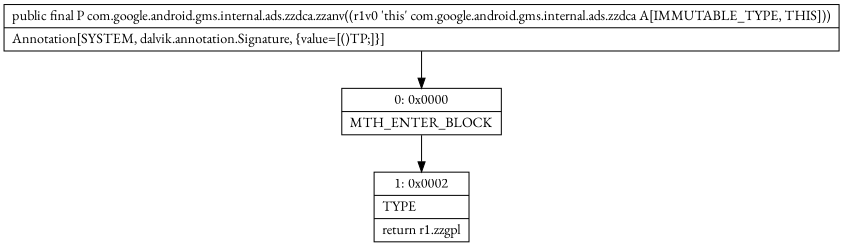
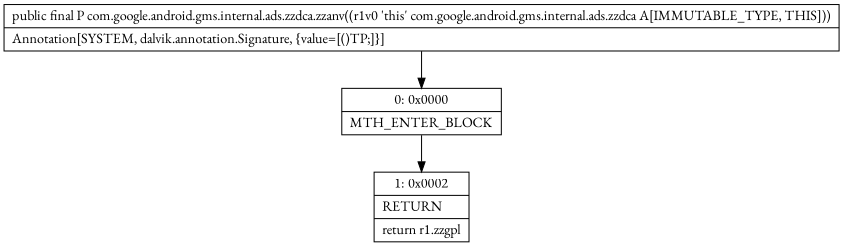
  digraph {
    fontname="EB Garamond"
    node [shape=record fontname="EB Garamond"]
    edge [fontname="EB Garamond"]
    n1 [label="{0\:\ 0x0000|MTH_ENTER_BLOCK\l}"]
-   n2 [label="{1\:\ 0x0002|TYPE\l|return r1.zzgpl\l}"]
+   n2 [label="{1\:\ 0x0002|RETURN\l|return r1.zzgpl\l}"]
    n3 [label="{public final P com.google.android.gms.internal.ads.zzdca.zzanv((r1v0 'this' com.google.android.gms.internal.ads.zzdca A[IMMUTABLE_TYPE, THIS]))  | Annotation[SYSTEM, dalvik.annotation.Signature, \{value=[()TP;]\}]\l}"]
    n1 -> n2
    n3 -> n1
  }
